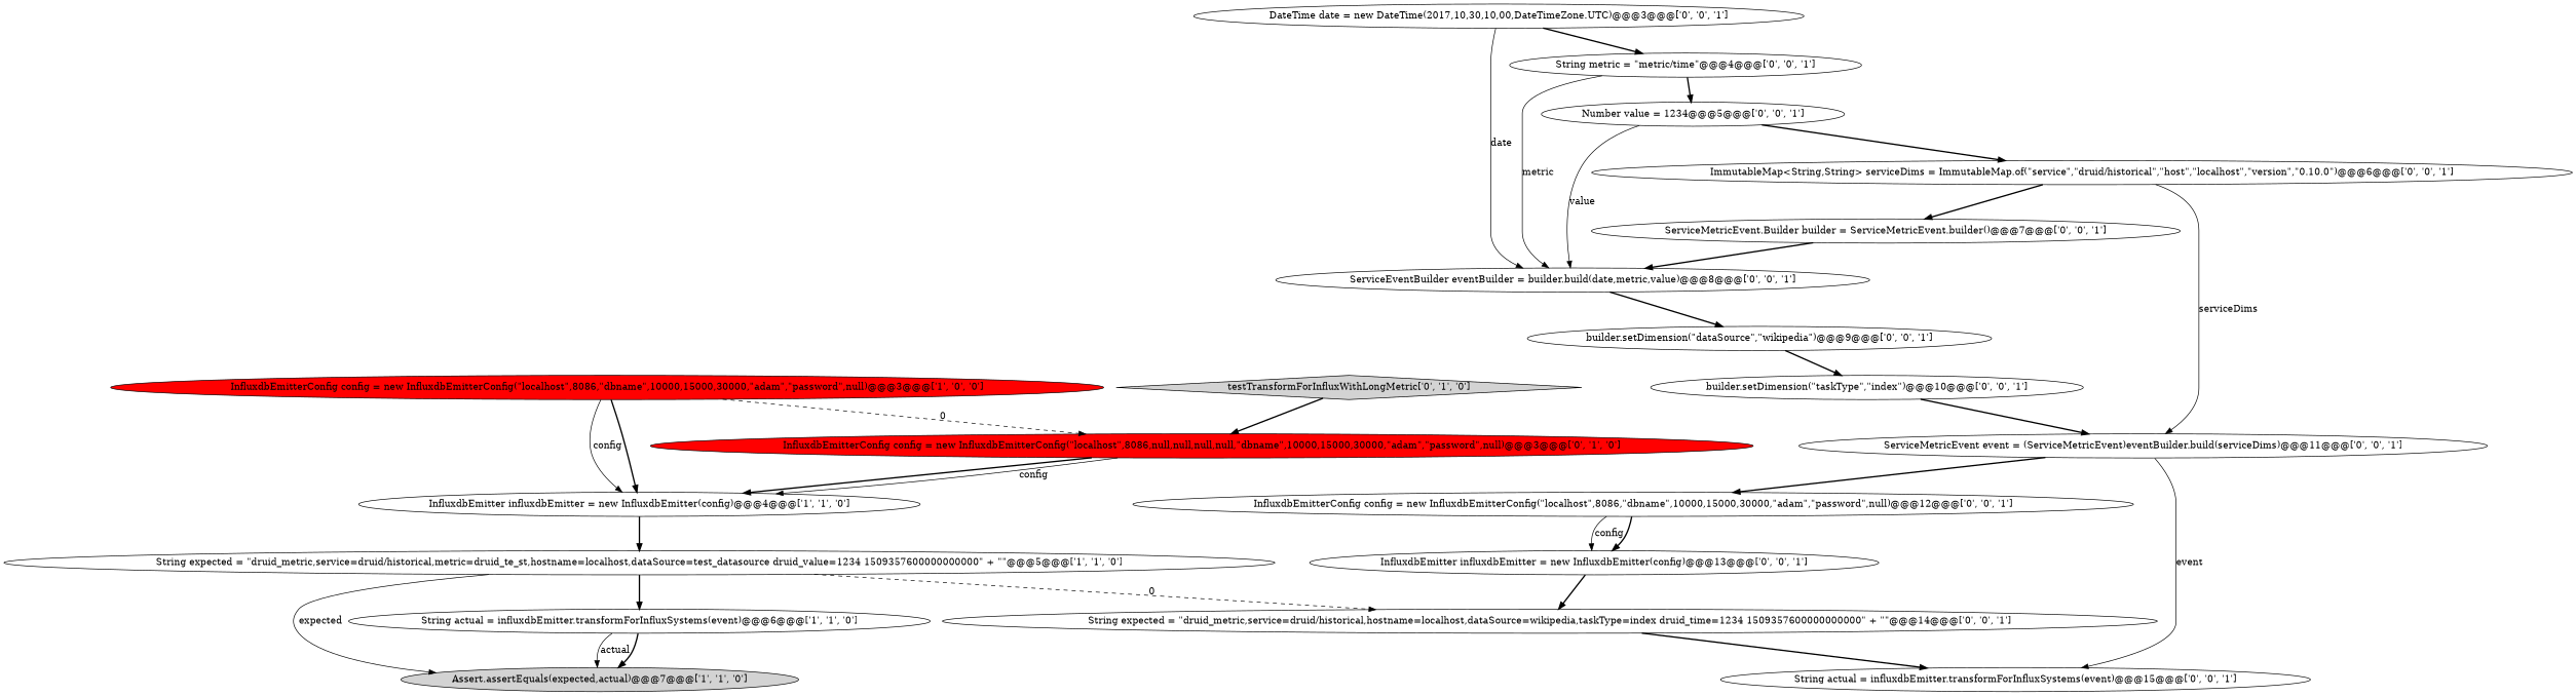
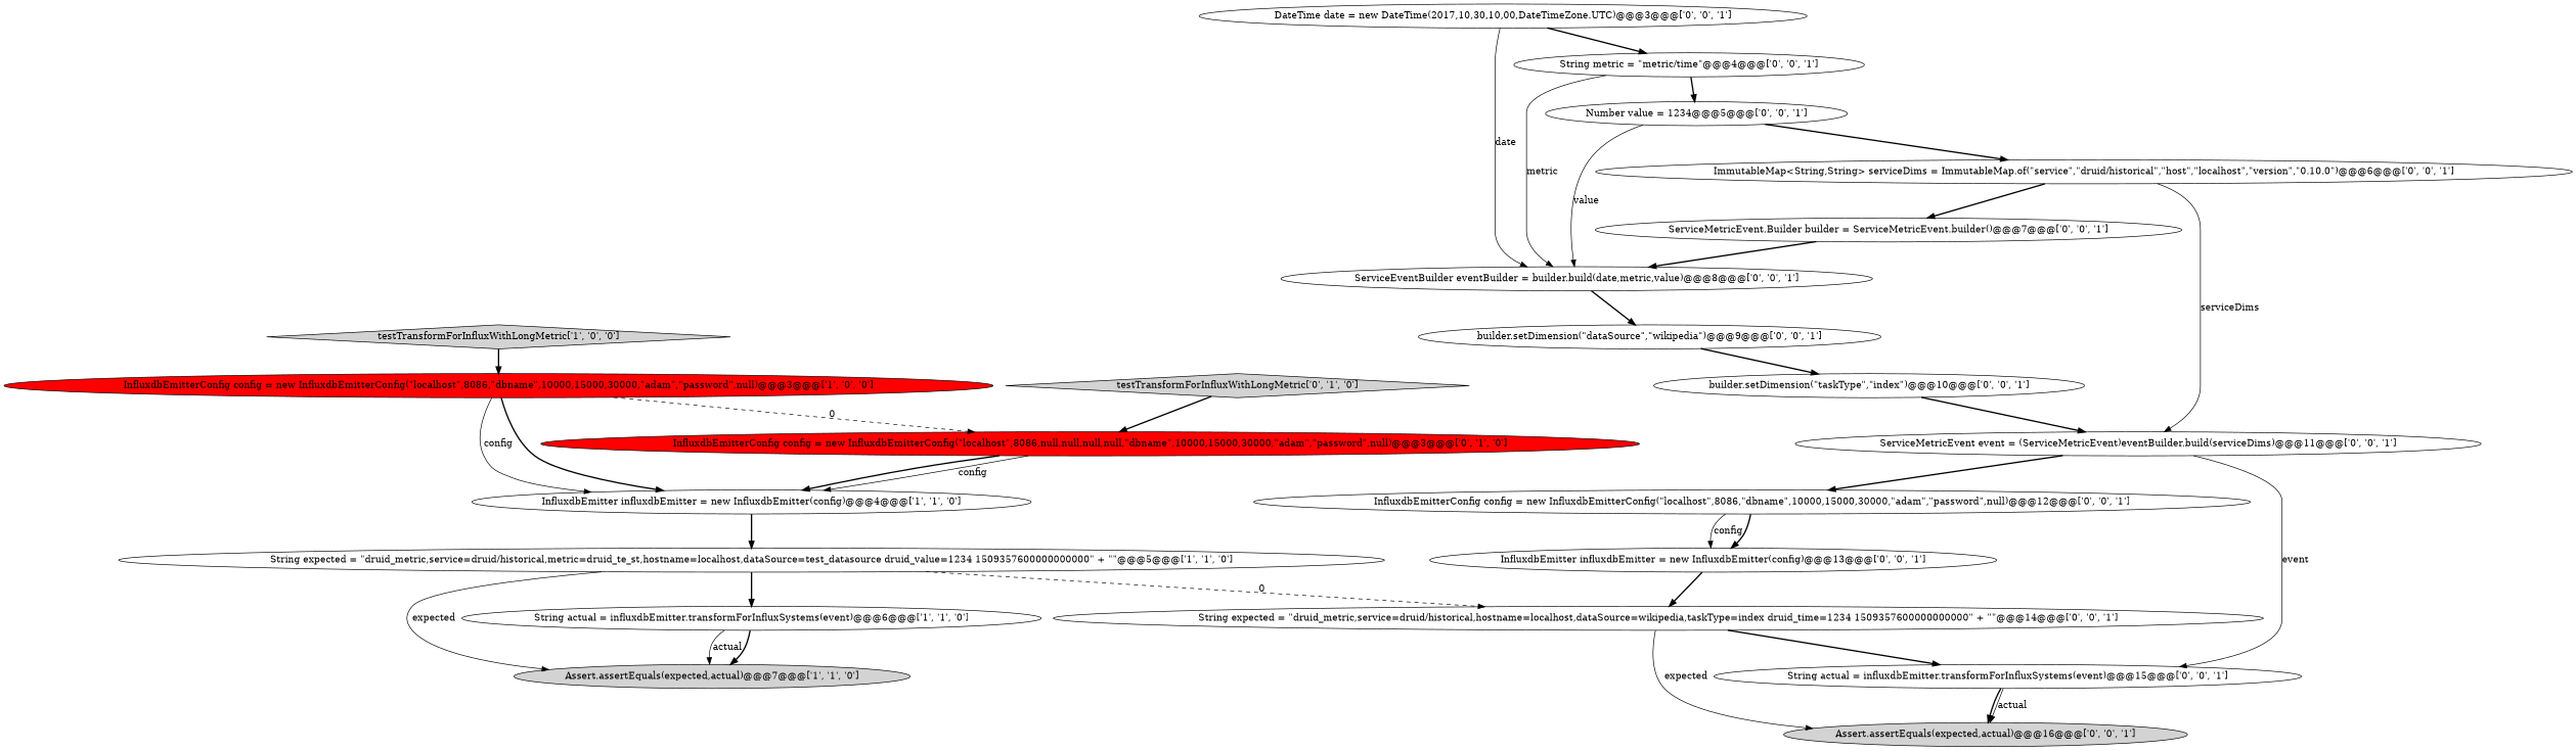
  digraph {
    node [fillcolor=white shape=ellipse style=filled]
    edge [style=bold]
    n1 [label="String expected = \"druid_metric,service=druid/historical,metric=druid_te_st,hostname=localhost,dataSource=test_datasource druid_value=1234 1509357600000000000\" + \"\"@@@5@@@['1', '1', '0']"]
    n2 [fillcolor=lightgray label="Assert.assertEquals(expected,actual)@@@7@@@['1', '1', '0']"]
    n3 [label="String actual = influxdbEmitter.transformForInfluxSystems(event)@@@6@@@['1', '1', '0']"]
    n4 [label="String expected = \"druid_metric,service=druid/historical,hostname=localhost,dataSource=wikipedia,taskType=index druid_time=1234 1509357600000000000\" + \"\"@@@14@@@['0', '0', '1']"]
    n5 [label="String actual = influxdbEmitter.transformForInfluxSystems(event)@@@15@@@['0', '0', '1']"]
+   n6 [fillcolor=lightgray label="Assert.assertEquals(expected,actual)@@@16@@@['0', '0', '1']"]
    n7 [label="DateTime date = new DateTime(2017,10,30,10,00,DateTimeZone.UTC)@@@3@@@['0', '0', '1']"]
    n8 [label="ServiceEventBuilder eventBuilder = builder.build(date,metric,value)@@@8@@@['0', '0', '1']"]
    n9 [label="String metric = \"metric/time\"@@@4@@@['0', '0', '1']"]
    n10 [fillcolor=red label="InfluxdbEmitterConfig config = new InfluxdbEmitterConfig(\"localhost\",8086,\"dbname\",10000,15000,30000,\"adam\",\"password\",null)@@@3@@@['1', '0', '0']"]
    n11 [fillcolor=red label="InfluxdbEmitterConfig config = new InfluxdbEmitterConfig(\"localhost\",8086,null,null,null,null,\"dbname\",10000,15000,30000,\"adam\",\"password\",null)@@@3@@@['0', '1', '0']"]
    n12 [label="InfluxdbEmitter influxdbEmitter = new InfluxdbEmitter(config)@@@4@@@['1', '1', '0']"]
    n13 [label="builder.setDimension(\"dataSource\",\"wikipedia\")@@@9@@@['0', '0', '1']"]
    n14 [label="builder.setDimension(\"taskType\",\"index\")@@@10@@@['0', '0', '1']"]
    n15 [label="ServiceMetricEvent event = (ServiceMetricEvent)eventBuilder.build(serviceDims)@@@11@@@['0', '0', '1']"]
    n16 [label="InfluxdbEmitterConfig config = new InfluxdbEmitterConfig(\"localhost\",8086,\"dbname\",10000,15000,30000,\"adam\",\"password\",null)@@@12@@@['0', '0', '1']"]
    n17 [label="InfluxdbEmitter influxdbEmitter = new InfluxdbEmitter(config)@@@13@@@['0', '0', '1']"]
    n18 [label="Number value = 1234@@@5@@@['0', '0', '1']"]
    n19 [label="ImmutableMap<String,String> serviceDims = ImmutableMap.of(\"service\",\"druid/historical\",\"host\",\"localhost\",\"version\",\"0.10.0\")@@@6@@@['0', '0', '1']"]
    n20 [label="ServiceMetricEvent.Builder builder = ServiceMetricEvent.builder()@@@7@@@['0', '0', '1']"]
    n21 [fillcolor=lightgray label="testTransformForInfluxWithLongMetric['0', '1', '0']" shape=diamond]
+   n22 [fillcolor=lightgray label="testTransformForInfluxWithLongMetric['1', '0', '0']" shape=diamond]
    n1 -> n2 [label=expected style=solid]
    n1 -> n3
    n1 -> n4 [label=0 style=dashed]
    n3 -> n2 [label=actual style=solid]
    n3 -> n2
    n4 -> n5
+   n4 -> n6 [label=expected style=solid]
+   n5 -> n6
+   n5 -> n6 [label=actual style=solid]
    n7 -> n8 [label=date style=solid]
    n7 -> n9
    n8 -> n13
    n9 -> n8 [label=metric style=solid]
    n9 -> n18
    n10 -> n11 [label=0 style=dashed]
    n10 -> n12 [label=config style=solid]
    n10 -> n12
    n11 -> n12
    n11 -> n12 [label=config style=solid]
    n12 -> n1
    n13 -> n14
    n14 -> n15
    n15 -> n5 [label=event style=solid]
    n15 -> n16
    n16 -> n17 [label=config style=solid]
    n16 -> n17
    n17 -> n4
    n18 -> n8 [label=value style=solid]
    n18 -> n19
    n19 -> n15 [label=serviceDims style=solid]
    n19 -> n20
    n20 -> n8
    n21 -> n11
+   n22 -> n10
  }
